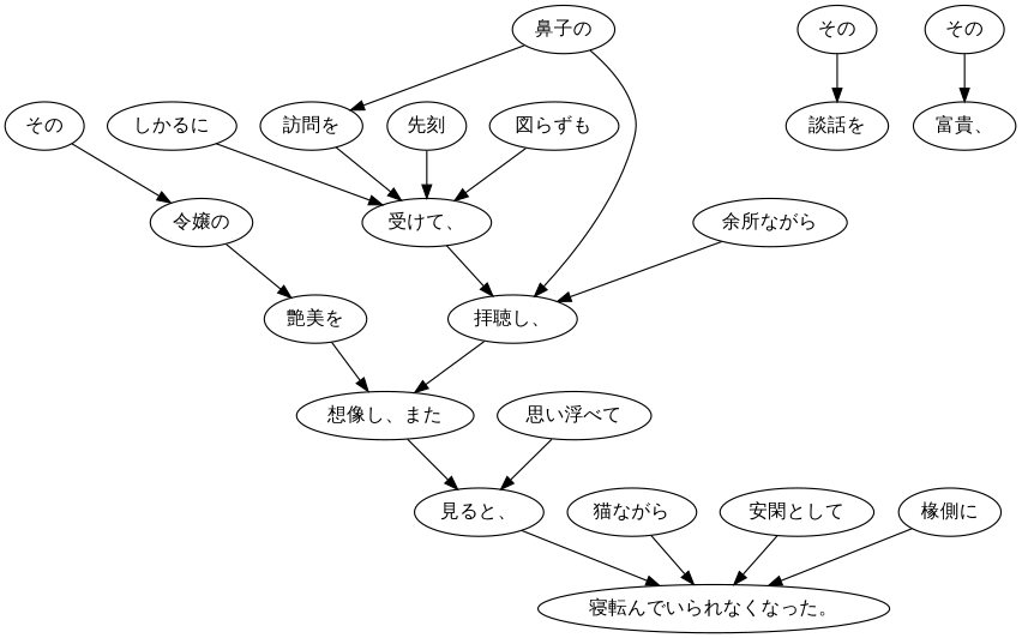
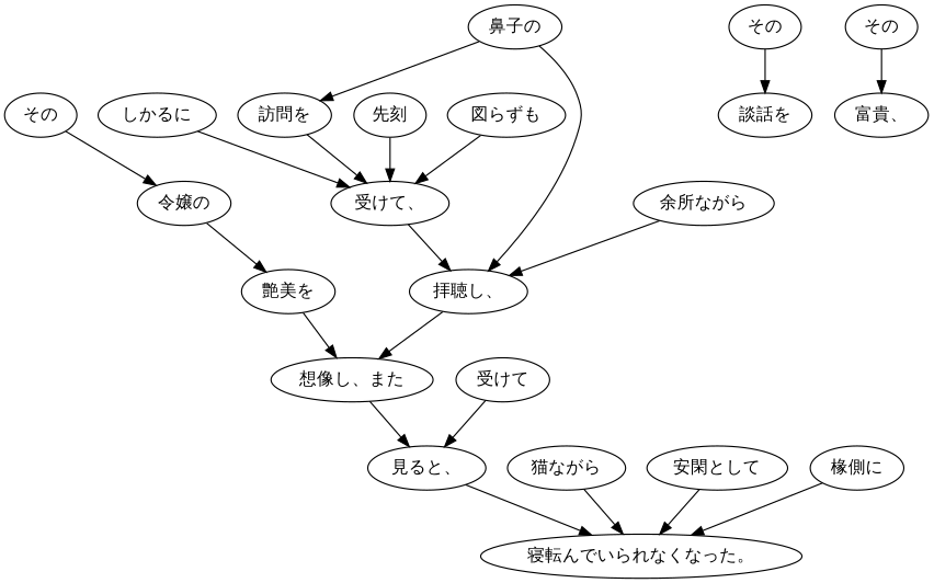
  digraph {
    n1 [label="しかるに"]
    n2 [label="受けて、"]
    n3 [label="拝聴し、"]
    n4 [label="先刻"]
    n5 [label="図らずも"]
    n6 [label="鼻子の"]
    n7 [label="訪問を"]
    n8 [label="想像し、また"]
    n9 [label="余所ながら"]
    n10 [label="その"]
    n11 [label="談話を"]
    n12 [label="見ると、"]
    n13 [label="その"]
    n14 [label="令嬢の"]
    n15 [label="艶美を"]
    n16 [label="寝転んでいられなくなった。"]
    n17 [label="その"]
    n18 [label="富貴、"]
-   n19 [label="思い浮べて"]
+   n19 [label="受けて"]
    n20 [label="猫ながら"]
    n21 [label="安閑として"]
    n22 [label="椽側に"]
    n1 -> n2
    n2 -> n3
    n3 -> n8
    n4 -> n2
    n5 -> n2
    n6 -> n3
    n6 -> n7
    n7 -> n2
    n8 -> n12
    n9 -> n3
    n10 -> n11
    n12 -> n16
    n13 -> n14
    n14 -> n15
    n15 -> n8
    n17 -> n18
    n19 -> n12
    n20 -> n16
    n21 -> n16
    n22 -> n16
  }
